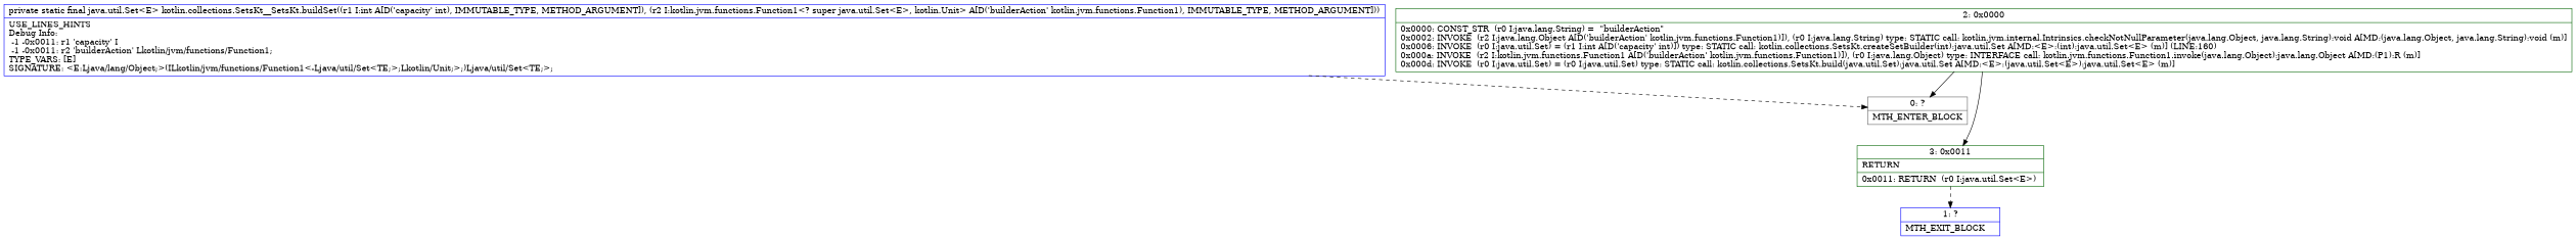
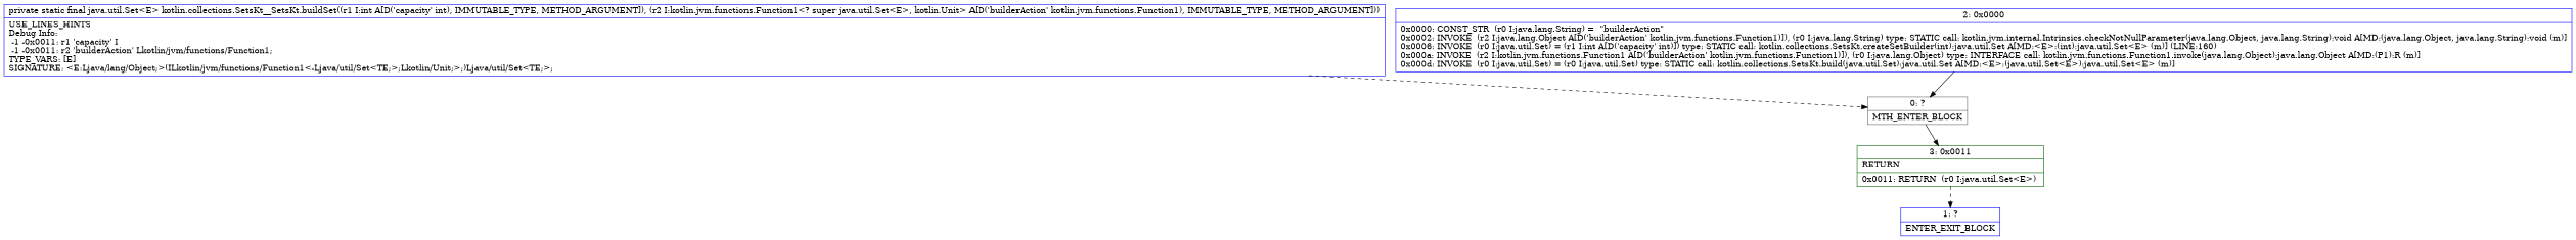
  digraph {
    node [color=darkgreen shape=record]
    edge [style=solid]
    n1 [color=gray40 label="{0\:\ ?|MTH_ENTER_BLOCK\l}"]
-   n2 [label="{2\:\ 0x0000|0x0000: CONST_STR  (r0 I:java.lang.String) =  \"builderAction\" \l0x0002: INVOKE  (r2 I:java.lang.Object A[D('builderAction' kotlin.jvm.functions.Function1)]), (r0 I:java.lang.String) type: STATIC call: kotlin.jvm.internal.Intrinsics.checkNotNullParameter(java.lang.Object, java.lang.String):void A[MD:(java.lang.Object, java.lang.String):void (m)]\l0x0006: INVOKE  (r0 I:java.util.Set) = (r1 I:int A[D('capacity' int)]) type: STATIC call: kotlin.collections.SetsKt.createSetBuilder(int):java.util.Set A[MD:\<E\>:(int):java.util.Set\<E\> (m)] (LINE:160)\l0x000a: INVOKE  (r2 I:kotlin.jvm.functions.Function1 A[D('builderAction' kotlin.jvm.functions.Function1)]), (r0 I:java.lang.Object) type: INTERFACE call: kotlin.jvm.functions.Function1.invoke(java.lang.Object):java.lang.Object A[MD:(P1):R (m)]\l0x000d: INVOKE  (r0 I:java.util.Set) = (r0 I:java.util.Set) type: STATIC call: kotlin.collections.SetsKt.build(java.util.Set):java.util.Set A[MD:\<E\>:(java.util.Set\<E\>):java.util.Set\<E\> (m)]\l}"]
+   n2 [color=blue label="{2\:\ 0x0000|0x0000: CONST_STR  (r0 I:java.lang.String) =  \"builderAction\" \l0x0002: INVOKE  (r2 I:java.lang.Object A[D('builderAction' kotlin.jvm.functions.Function1)]), (r0 I:java.lang.String) type: STATIC call: kotlin.jvm.internal.Intrinsics.checkNotNullParameter(java.lang.Object, java.lang.String):void A[MD:(java.lang.Object, java.lang.String):void (m)]\l0x0006: INVOKE  (r0 I:java.util.Set) = (r1 I:int A[D('capacity' int)]) type: STATIC call: kotlin.collections.SetsKt.createSetBuilder(int):java.util.Set A[MD:\<E\>:(int):java.util.Set\<E\> (m)] (LINE:160)\l0x000a: INVOKE  (r2 I:kotlin.jvm.functions.Function1 A[D('builderAction' kotlin.jvm.functions.Function1)]), (r0 I:java.lang.Object) type: INTERFACE call: kotlin.jvm.functions.Function1.invoke(java.lang.Object):java.lang.Object A[MD:(P1):R (m)]\l0x000d: INVOKE  (r0 I:java.util.Set) = (r0 I:java.util.Set) type: STATIC call: kotlin.collections.SetsKt.build(java.util.Set):java.util.Set A[MD:\<E\>:(java.util.Set\<E\>):java.util.Set\<E\> (m)]\l}"]
    n3 [label="{3\:\ 0x0011|RETURN\l|0x0011: RETURN  (r0 I:java.util.Set\<E\>) \l}"]
-   n4 [color=blue label="{1\:\ ?|MTH_EXIT_BLOCK\l}"]
+   n4 [color=blue label="{1\:\ ?|ENTER_EXIT_BLOCK\l}"]
    n5 [color=blue label="{private static final java.util.Set\<E\> kotlin.collections.SetsKt__SetsKt.buildSet((r1 I:int A[D('capacity' int), IMMUTABLE_TYPE, METHOD_ARGUMENT]), (r2 I:kotlin.jvm.functions.Function1\<? super java.util.Set\<E\>, kotlin.Unit\> A[D('builderAction' kotlin.jvm.functions.Function1), IMMUTABLE_TYPE, METHOD_ARGUMENT]))  | USE_LINES_HINTS\lDebug Info:\l  \-1 \-0x0011: r1 'capacity' I\l  \-1 \-0x0011: r2 'builderAction' Lkotlin\/jvm\/functions\/Function1;\lTYPE_VARS: [E]\lSIGNATURE: \<E:Ljava\/lang\/Object;\>(ILkotlin\/jvm\/functions\/Function1\<\-Ljava\/util\/Set\<TE;\>;Lkotlin\/Unit;\>;)Ljava\/util\/Set\<TE;\>;\l}"]
    n2 -> n1
-   n2 -> n3
+   n1 -> n3
    n3 -> n4 [style=dashed]
    n5 -> n1 [style=dashed]
  }
